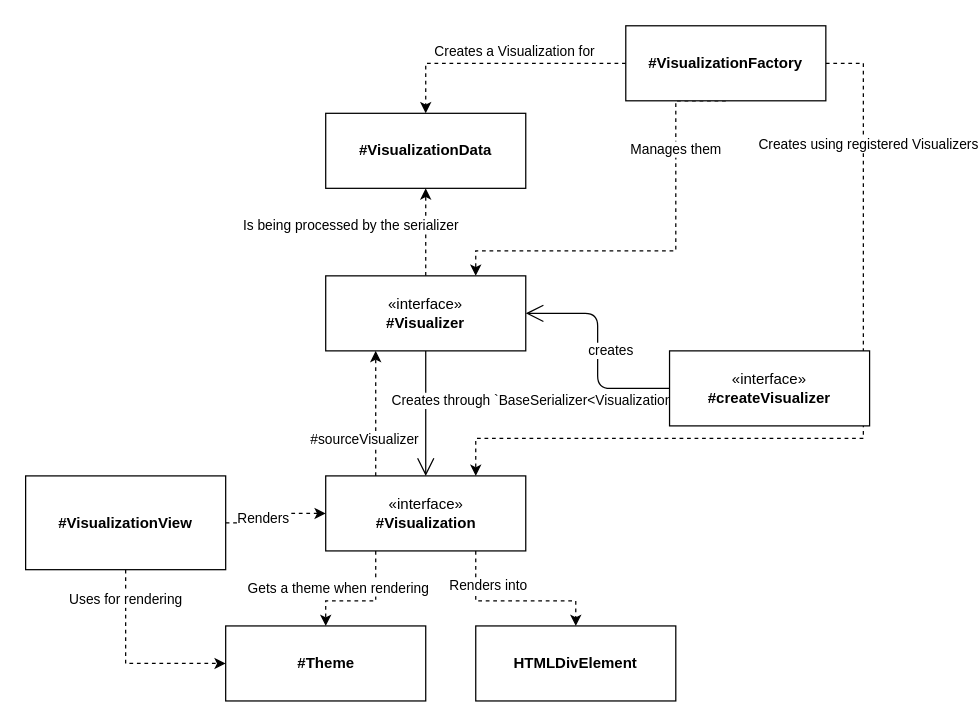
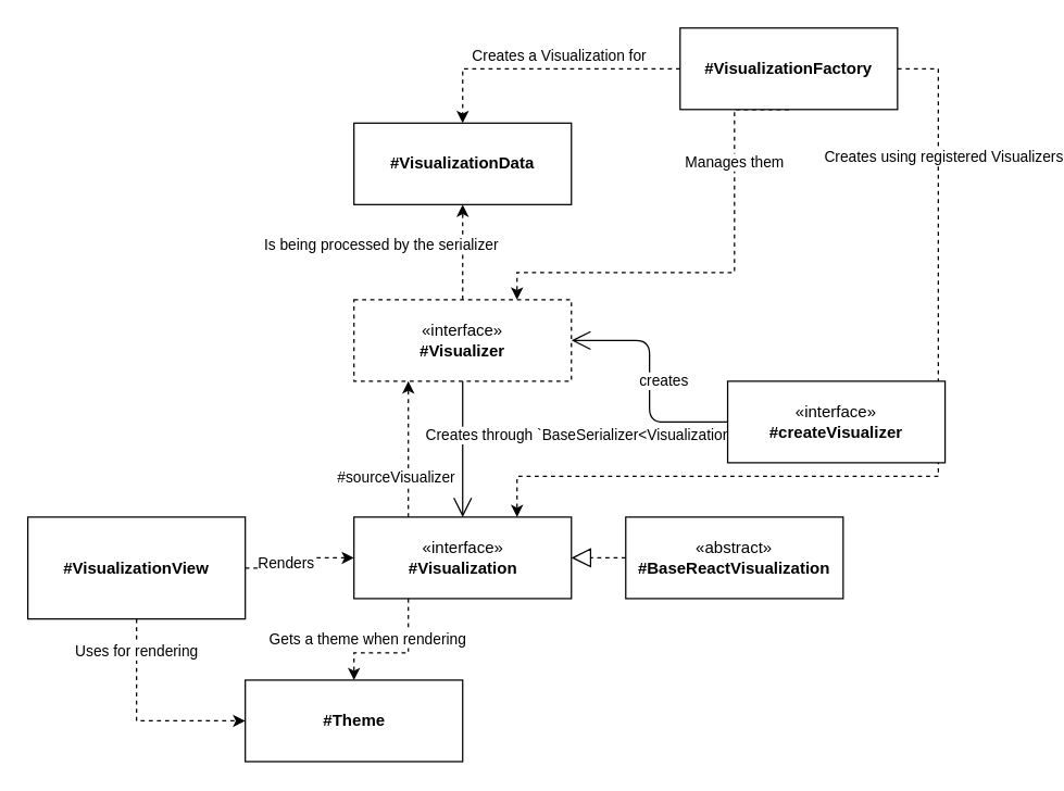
  <mxCell id="0" />
  <mxCell id="1" parent="0" />
  <mxCell id="2" value="Manages them" style="edgeStyle=orthogonalEdgeStyle;rounded=0;orthogonalLoop=1;jettySize=auto;html=1;exitX=0.5;exitY=1;exitDx=0;exitDy=0;entryX=0.75;entryY=0;entryDx=0;entryDy=0;dashed=1;" edge="1" parent="1" source="7" target="10"><mxGeometry x="-0.538" relative="1" as="geometry"><Array as="points"><mxPoint x="540" y="200" /><mxPoint x="380" y="200" /></Array><mxPoint as="offset" /></mxGeometry></mxCell>
  <mxCell id="3" style="edgeStyle=orthogonalEdgeStyle;rounded=0;orthogonalLoop=1;jettySize=auto;html=1;exitX=0;exitY=0.5;exitDx=0;exitDy=0;dashed=1;" edge="1" parent="1" source="7" target="22"><mxGeometry relative="1" as="geometry" /></mxCell>
  <mxCell id="4" value="Creates a Visualization for" style="edgeLabel;html=1;align=center;verticalAlign=middle;resizable=0;points=[];" vertex="1" connectable="0" parent="3"><mxGeometry x="0.007" y="-1" relative="1" as="geometry"><mxPoint x="11" y="-9" as="offset" /></mxGeometry></mxCell>
  <mxCell id="5" style="edgeStyle=orthogonalEdgeStyle;rounded=0;orthogonalLoop=1;jettySize=auto;html=1;exitX=1;exitY=0.5;exitDx=0;exitDy=0;entryX=0.75;entryY=0;entryDx=0;entryDy=0;dashed=1;" edge="1" parent="1" source="7" target="15"><mxGeometry relative="1" as="geometry"><Array as="points"><mxPoint x="690" y="50" /><mxPoint x="690" y="350" /><mxPoint x="380" y="350" /></Array></mxGeometry></mxCell>
  <mxCell id="6" value="Creates using registered Visualizers" style="edgeLabel;html=1;align=center;verticalAlign=middle;resizable=0;points=[];" vertex="1" connectable="0" parent="5"><mxGeometry x="-0.718" y="3" relative="1" as="geometry"><mxPoint as="offset" /></mxGeometry></mxCell>
  <mxCell id="7" value="#VisualizationFactory" style="rounded=0;whiteSpace=wrap;html=1;fontStyle=1" vertex="1" parent="1"><mxGeometry x="500" y="20" width="160" height="60" as="geometry" /></mxCell>
  <mxCell id="8" value="Creates through `BaseSerializer&amp;lt;Visualization&amp;gt;`" style="endArrow=open;endFill=1;endSize=12;html=1;fontFamily=Helvetica;fontSize=11;fontColor=#000000;align=center;strokeColor=#000000;edgeStyle=orthogonalEdgeStyle;" edge="1" parent="1" source="10" target="15"><mxGeometry x="-0.2" y="90" relative="1" as="geometry"><mxPoint as="offset" /></mxGeometry></mxCell>
  <mxCell id="9" value="Is being processed by the serializer" style="edgeStyle=orthogonalEdgeStyle;rounded=0;orthogonalLoop=1;jettySize=auto;html=1;exitX=0.5;exitY=0;exitDx=0;exitDy=0;dashed=1;entryX=0.5;entryY=1;entryDx=0;entryDy=0;" edge="1" parent="1" source="10" target="22"><mxGeometry x="1" y="30" relative="1" as="geometry"><mxPoint x="-30" y="30" as="offset" /></mxGeometry></mxCell>
- <mxCell id="10" value="&lt;span&gt;«interface»&lt;/span&gt;&lt;br&gt;&lt;b&gt;#Visualizer&lt;/b&gt;" style="rounded=0;whiteSpace=wrap;html=1;" vertex="1" parent="1"><mxGeometry x="260" y="220" width="160" height="60" as="geometry" /></mxCell>
+ <mxCell id="10" value="&lt;span&gt;«interface»&lt;/span&gt;&lt;br&gt;&lt;b&gt;#Visualizer&lt;/b&gt;" style="rounded=0;whiteSpace=wrap;html=1;dashed=1;" vertex="1" parent="1"><mxGeometry x="260" y="220" width="160" height="60" as="geometry" /></mxCell>
  <mxCell id="11" style="edgeStyle=orthogonalEdgeStyle;rounded=0;orthogonalLoop=1;jettySize=auto;html=1;exitX=0.25;exitY=0;exitDx=0;exitDy=0;entryX=0.25;entryY=1;entryDx=0;entryDy=0;dashed=1;" edge="1" parent="1" source="15" target="10"><mxGeometry relative="1" as="geometry" /></mxCell>
  <mxCell id="12" value="#sourceVisualizer" style="edgeLabel;html=1;align=center;verticalAlign=middle;resizable=0;points=[];" vertex="1" connectable="0" parent="11"><mxGeometry x="0.187" y="1" relative="1" as="geometry"><mxPoint x="-9" y="29" as="offset" /></mxGeometry></mxCell>
- <mxCell id="13" value="Renders into" style="edgeStyle=orthogonalEdgeStyle;rounded=0;orthogonalLoop=1;jettySize=auto;html=1;dashed=1;exitX=0.75;exitY=1;exitDx=0;exitDy=0;" edge="1" parent="1" source="15" target="17"><mxGeometry x="-0.6" y="10" relative="1" as="geometry"><Array as="points"><mxPoint x="380" y="480" /><mxPoint x="460" y="480" /></Array><mxPoint as="offset" /><mxPoint x="440" y="520" as="sourcePoint" /></mxGeometry></mxCell>
  <mxCell id="14" value="Gets a theme when rendering" style="edgeStyle=orthogonalEdgeStyle;rounded=0;orthogonalLoop=1;jettySize=auto;html=1;exitX=0.25;exitY=1;exitDx=0;exitDy=0;dashed=1;entryX=0.5;entryY=0;entryDx=0;entryDy=0;" edge="1" parent="1" source="15" target="16"><mxGeometry x="0.4" y="-10" relative="1" as="geometry"><mxPoint as="offset" /><Array as="points"><mxPoint x="300" y="480" /><mxPoint x="260" y="480" /></Array></mxGeometry></mxCell>
  <mxCell id="15" value="«interface»&lt;br&gt;&lt;b&gt;#Visualization&lt;/b&gt;" style="html=1;fontFamily=Helvetica;fontSize=12;fontColor=#000000;align=center;strokeColor=#000000;fillColor=#ffffff;" vertex="1" parent="1"><mxGeometry x="260" y="380" width="160" height="60" as="geometry" /></mxCell>
  <mxCell id="16" value="#Theme" style="html=1;fontFamily=Helvetica;fontSize=12;fontColor=#000000;align=center;strokeColor=#000000;fillColor=#ffffff;fontStyle=1" vertex="1" parent="1"><mxGeometry x="180" y="500" width="160" height="60" as="geometry" /></mxCell>
- <mxCell id="17" value="HTMLDivElement" style="rounded=0;whiteSpace=wrap;html=1;fontStyle=1" vertex="1" parent="1"><mxGeometry x="380" y="500" width="160" height="60" as="geometry" /></mxCell>
  <mxCell id="18" value="creates" style="endArrow=open;endFill=0;endSize=12;html=1;fontFamily=Helvetica;fontSize=11;fontColor=#000000;align=center;strokeColor=#000000;edgeStyle=orthogonalEdgeStyle;" edge="1" parent="1" source="19" target="10"><mxGeometry y="-10" relative="1" as="geometry"><mxPoint as="offset" /></mxGeometry></mxCell>
  <mxCell id="19" value="&lt;span style=&quot;font-weight: 400&quot;&gt;«interface»&lt;br&gt;&lt;/span&gt;#createVisualizer" style="rounded=0;whiteSpace=wrap;html=1;fontStyle=1" vertex="1" parent="1"><mxGeometry x="535" y="280" width="160" height="60" as="geometry" /></mxCell>
+ <mxCell id="20" style="endArrow=block;dashed=1;endFill=0;endSize=12;html=1;fontFamily=Helvetica;fontSize=11;fontColor=#000000;align=center;strokeColor=#000000;edgeStyle=orthogonalEdgeStyle;" edge="1" parent="1" source="21" target="15"><mxGeometry relative="1" as="geometry" /></mxCell>
+ <mxCell id="21" value="&lt;span style=&quot;font-weight: 400&quot;&gt;«abstract»&lt;/span&gt;&lt;br&gt;#BaseReactVisualization" style="rounded=0;whiteSpace=wrap;html=1;fontStyle=1" vertex="1" parent="1"><mxGeometry x="460" y="380" width="160" height="60" as="geometry" /></mxCell>
  <mxCell id="22" value="#VisualizationData" style="rounded=0;whiteSpace=wrap;html=1;fontStyle=1" vertex="1" parent="1"><mxGeometry x="260" y="90" width="160" height="60" as="geometry" /></mxCell>
  <mxCell id="23" value="Renders" style="edgeStyle=orthogonalEdgeStyle;rounded=0;orthogonalLoop=1;jettySize=auto;html=1;exitX=1;exitY=0.5;exitDx=0;exitDy=0;dashed=1;" edge="1" parent="1" source="26" target="15"><mxGeometry y="10" relative="1" as="geometry"><mxPoint as="offset" /></mxGeometry></mxCell>
  <mxCell id="24" style="edgeStyle=orthogonalEdgeStyle;rounded=0;orthogonalLoop=1;jettySize=auto;html=1;exitX=0.5;exitY=1;exitDx=0;exitDy=0;entryX=0;entryY=0.5;entryDx=0;entryDy=0;dashed=1;" edge="1" parent="1" source="26" target="16"><mxGeometry relative="1" as="geometry" /></mxCell>
  <mxCell id="25" value="Uses for rendering" style="edgeLabel;html=1;align=center;verticalAlign=middle;resizable=0;points=[];" vertex="1" connectable="0" parent="24"><mxGeometry x="-0.143" y="28" relative="1" as="geometry"><mxPoint x="-28.05" y="-42.92" as="offset" /></mxGeometry></mxCell>
  <mxCell id="26" value="#VisualizationView" style="rounded=0;whiteSpace=wrap;html=1;fontStyle=1" vertex="1" parent="1"><mxGeometry x="20" y="380" width="160" height="75" as="geometry" /></mxCell>
